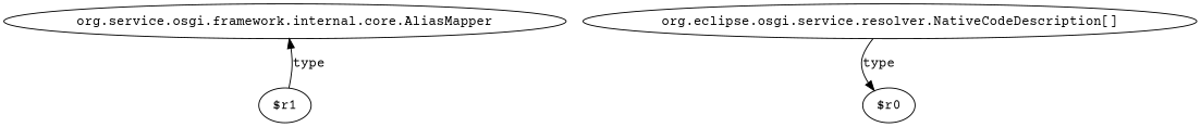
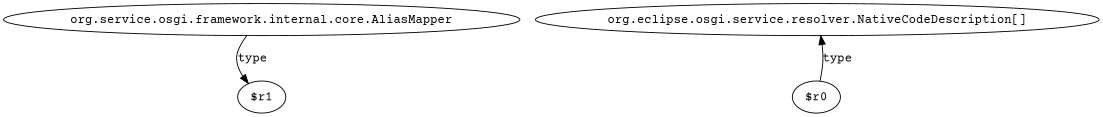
  digraph {
    fontname="Courier Prime"
    node [fontname="Courier Prime"]
    edge [fontname="Courier Prime"]
    n1 [label="org.service.osgi.framework.internal.core.AliasMapper"]
    n2 [label="$r1"]
    n3 [label="org.eclipse.osgi.service.resolver.NativeCodeDescription[]"]
    n4 [label="$r0"]
-   n2 -> n1 [label=type]
-   n3 -> n4 [label=type]
+   n1 -> n2 [label=type]
+   n4 -> n3 [label=type]
  }
